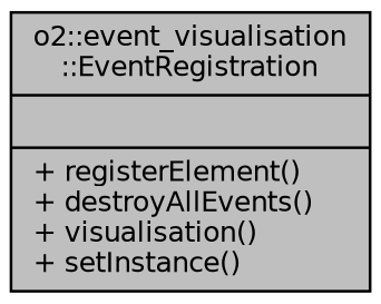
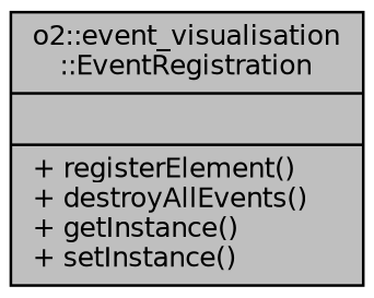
  digraph {
-   n1 [color=black fillcolor=grey75 fontcolor=black fontname=Helvetica fontsize=10 height=0.2 label="{o2::event_visualisation\l::EventRegistration\n||+ registerElement()\l+ destroyAllEvents()\l+ visualisation()\l+ setInstance()\l}" shape=record style=filled width=0.4]
+   n1 [color=black fillcolor=grey75 fontcolor=black fontname=Helvetica fontsize=10 height=0.2 label="{o2::event_visualisation\l::EventRegistration\n||+ registerElement()\l+ destroyAllEvents()\l+ getInstance()\l+ setInstance()\l}" shape=record style=filled width=0.4]
  }
